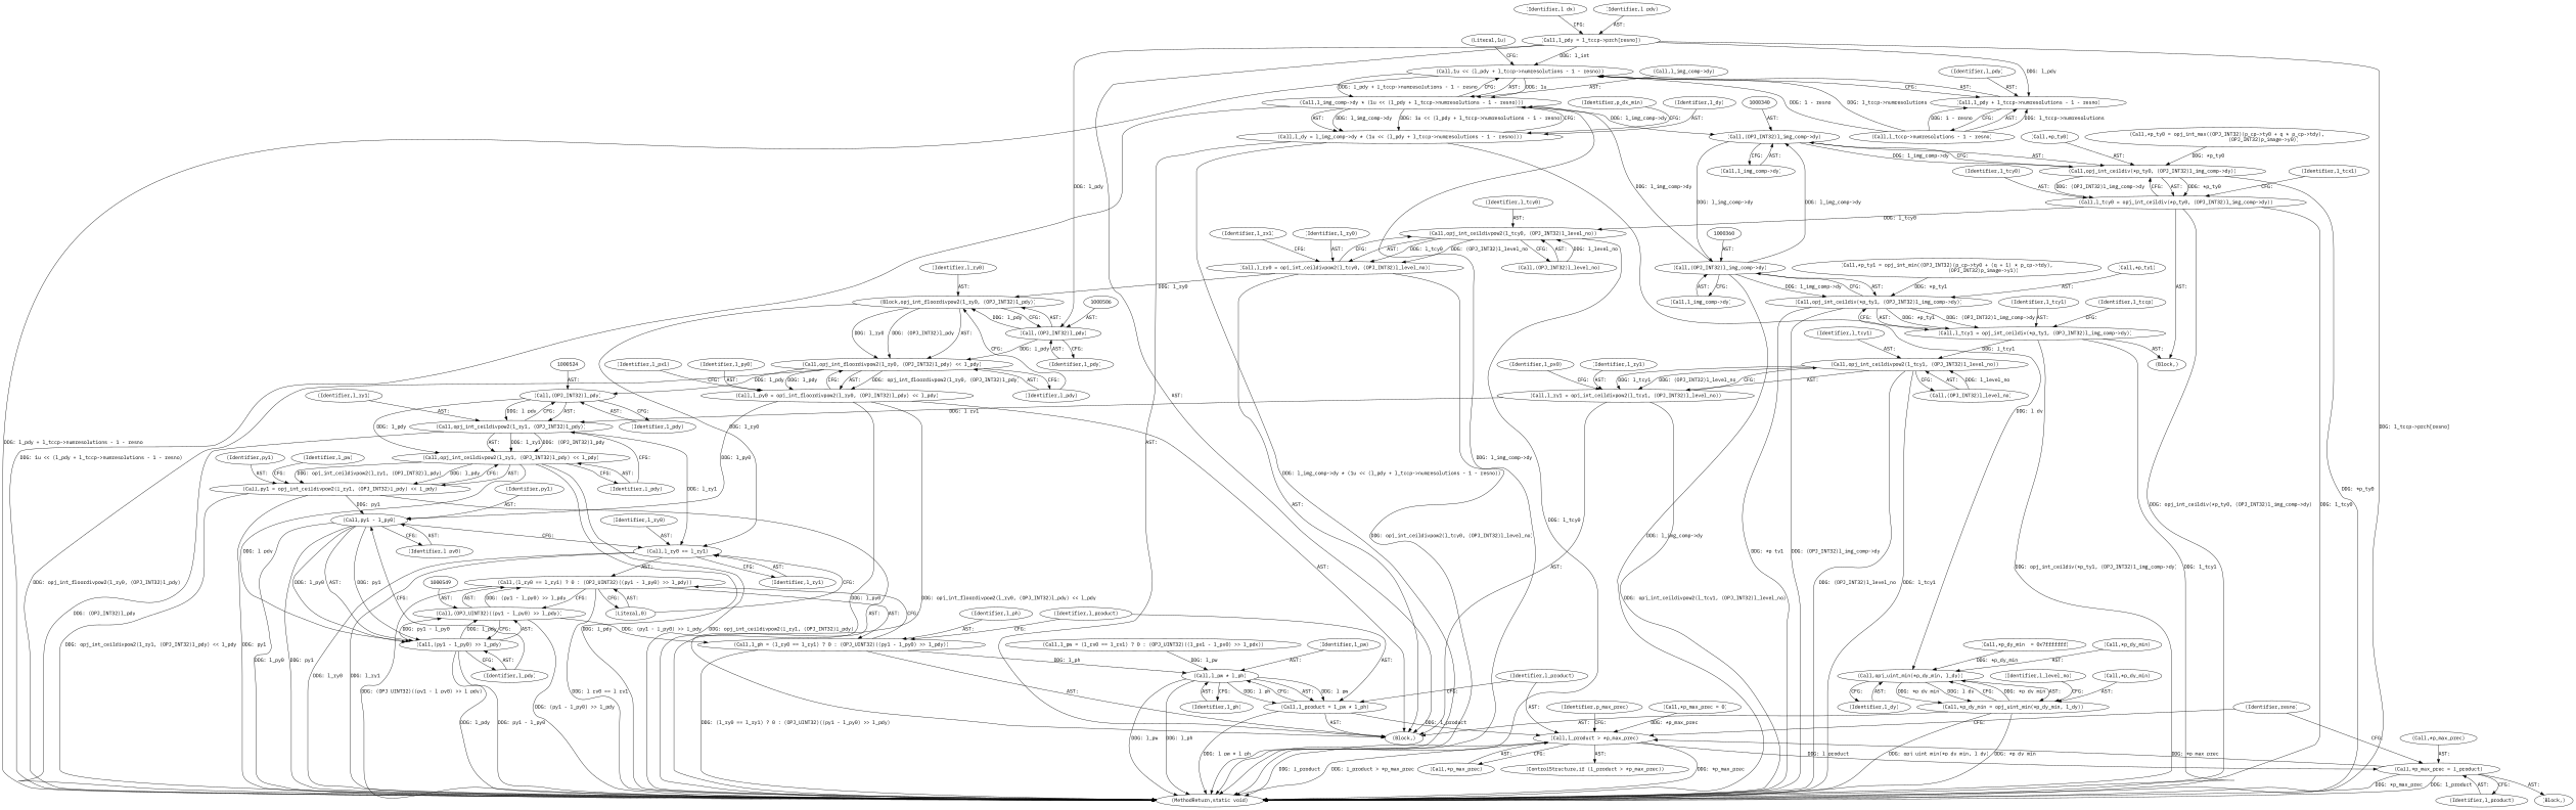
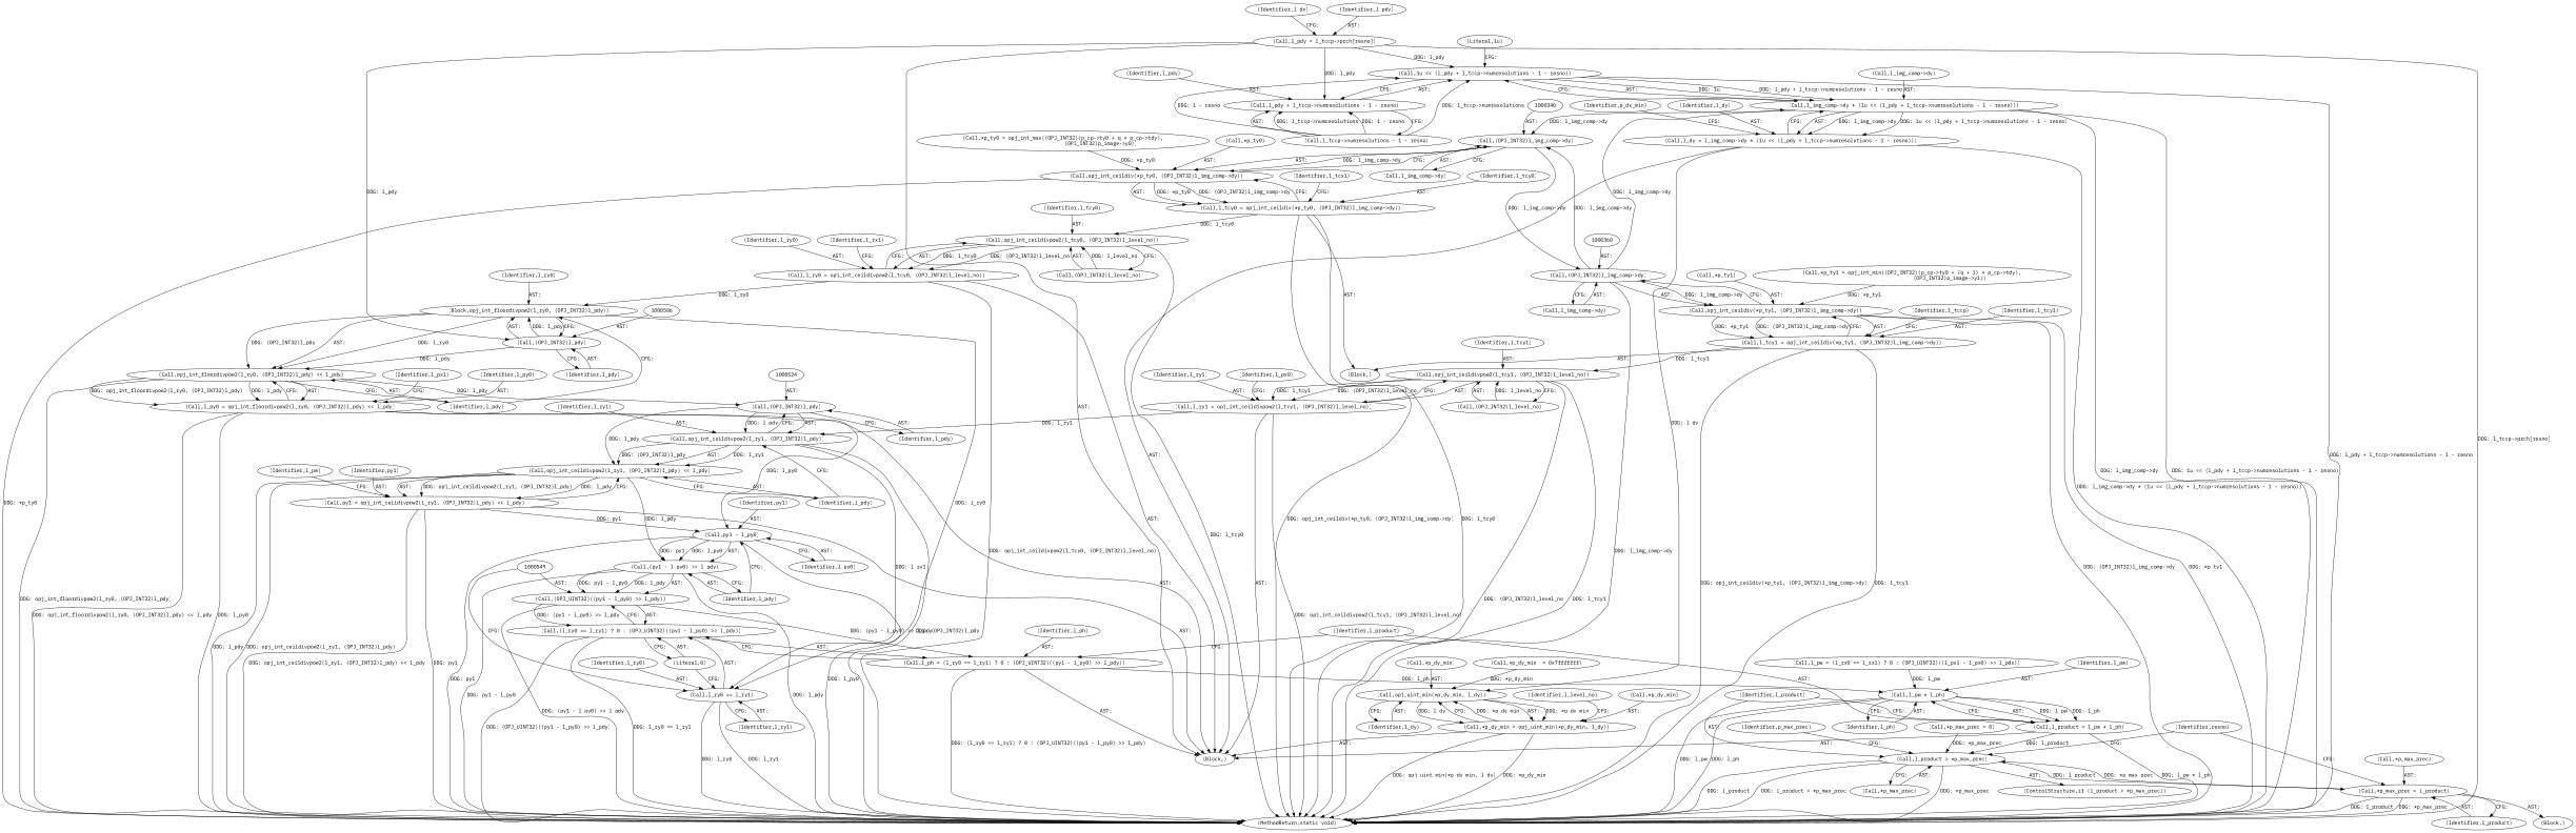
  digraph {
    fontname="IBM Plex Mono"
    node [fontname="IBM Plex Mono"]
    edge [fontname="IBM Plex Mono"]
    n1 [label="(Call,l_pdy = l_tccp->prch[resno])"]
    n2 [label="(Call,1u << (l_pdy + l_tccp->numresolutions - 1 - resno))"]
    n3 [label="(Call,l_pdy + l_tccp->numresolutions - 1 - resno)"]
    n4 [label="(Call,(OPJ_INT32)l_pdy)"]
    n5 [label="(Block,)"]
    n6 [label="(MethodReturn,static void)"]
    n7 [label="(Call,l_img_comp->dy * (1u << (l_pdy + l_tccp->numresolutions - 1 - resno)))"]
    n8 [label="(Call,l_tccp->numresolutions - 1 - resno)"]
    n9 [label="(Block,opj_int_floordivpow2(l_ry0, (OPJ_INT32)l_pdy))"]
    n10 [label="(Call,opj_int_floordivpow2(l_ry0, (OPJ_INT32)l_pdy) << l_pdy)"]
    n11 [label="(Identifier,l_pdy)"]
    n12 [label="(Call,(OPJ_INT32)l_img_comp->dy)"]
    n13 [label="(Call,l_dy = l_img_comp->dy * (1u << (l_pdy + l_tccp->numresolutions - 1 - resno)))"]
    n14 [label="(Call,opj_int_ceildiv(*p_ty0, (OPJ_INT32)l_img_comp->dy))"]
    n15 [label="(Call,(OPJ_INT32)l_img_comp->dy)"]
    n16 [label="(Call,l_img_comp->dy)"]
    n17 [label="(Call,opj_uint_min(*p_dy_min, l_dy))"]
    n18 [label="(Call,l_tcy0 = opj_int_ceildiv(*p_ty0, (OPJ_INT32)l_img_comp->dy))"]
    n19 [label="(Call,opj_int_ceildiv(*p_ty1, (OPJ_INT32)l_img_comp->dy))"]
    n20 [label="(Call,l_img_comp->dy)"]
    n21 [label="(Call,opj_int_ceildivpow2(l_tcy0, (OPJ_INT32)l_level_no))"]
    n22 [label="(Block,)"]
    n23 [label="(Call,l_ry0 = opj_int_ceildivpow2(l_tcy0, (OPJ_INT32)l_level_no))"]
    n24 [label="(Call,(OPJ_INT32)l_level_no)"]
    n25 [label="(Call,l_ry0 == l_ry1)"]
    n26 [label="(Call,l_py0 = opj_int_floordivpow2(l_ry0, (OPJ_INT32)l_pdy) << l_pdy)"]
    n27 [label="(Call,(OPJ_INT32)l_pdy)"]
    n28 [label="(Identifier,l_pdy)"]
    n29 [label="(Call,(l_ry0 == l_ry1) ? 0 : (OPJ_UINT32)((py1 - l_py0) >> l_pdy))"]
    n30 [label="(Identifier,l_ry1)"]
    n31 [label="(Call,py1 - l_py0)"]
    n32 [label="(Call,opj_int_ceildivpow2(l_ry1, (OPJ_INT32)l_pdy))"]
    n33 [label="(Call,opj_int_ceildivpow2(l_ry1, (OPJ_INT32)l_pdy) << l_pdy)"]
    n34 [label="(Identifier,l_pdy)"]
    n35 [label="(Call,(py1 - l_py0) >> l_pdy)"]
    n36 [label="(Identifier,l_py0)"]
    n37 [label="(Call,(OPJ_UINT32)((py1 - l_py0) >> l_pdy))"]
    n38 [label="(Identifier,l_pdy)"]
    n39 [label="(Call,l_ph = (l_ry0 == l_ry1) ? 0 : (OPJ_UINT32)((py1 - l_py0) >> l_pdy))"]
    n40 [label="(Call,l_pw * l_ph)"]
    n41 [label="(Literal,0)"]
    n42 [label="(Call,l_product = l_pw * l_ph)"]
    n43 [label="(Identifier,l_ph)"]
    n44 [label="(Call,l_product > *p_max_prec)"]
    n45 [label="(Call,*p_max_prec = l_product)"]
    n46 [label="(Call,*p_max_prec)"]
    n47 [label="(ControlStructure,if (l_product > *p_max_prec))"]
    n48 [label="(Block,)"]
    n49 [label="(Identifier,l_product)"]
    n50 [label="(Call,py1 = opj_int_ceildivpow2(l_ry1, (OPJ_INT32)l_pdy) << l_pdy)"]
    n51 [label="(Identifier,l_pdy)"]
    n52 [label="(Call,l_tcy1 = opj_int_ceildiv(*p_ty1, (OPJ_INT32)l_img_comp->dy))"]
    n53 [label="(Call,opj_int_ceildivpow2(l_tcy1, (OPJ_INT32)l_level_no))"]
    n54 [label="(Call,l_ry1 = opj_int_ceildivpow2(l_tcy1, (OPJ_INT32)l_level_no))"]
    n55 [label="(Call,(OPJ_INT32)l_level_no)"]
    n56 [label="(Call,*p_dy_min = opj_uint_min(*p_dy_min, l_dy))"]
    n57 [label="(Identifier,l_dy)"]
    n58 [label="(Identifier,py1)"]
    n59 [label="(Call,*p_dy_min)"]
    n60 [label="(Identifier,l_pw)"]
    n61 [label="(Identifier,l_tcy1)"]
    n62 [label="(Identifier,p_max_prec)"]
    n63 [label="(Identifier,l_tcx1)"]
    n64 [label="(Identifier,l_ry1)"]
    n65 [label="(Identifier,l_px0)"]
    n66 [label="(Call,*p_dy_min  = 0x7fffffff)"]
    n67 [label="(Identifier,l_ph)"]
    n68 [label="(Identifier,l_ry0)"]
    n69 [label="(Identifier,l_level_no)"]
    n70 [label="(Identifier,l_rx1)"]
    n71 [label="(Call,*p_ty1 = opj_int_min((OPJ_INT32)(p_cp->ty0 + (q + 1) * p_cp->tdy),\n                         (OPJ_INT32)p_image->y1))"]
    n72 [label="(Call,*p_ty0 = opj_int_max((OPJ_INT32)(p_cp->ty0 + q * p_cp->tdy),\n                         (OPJ_INT32)p_image->y0))"]
    n73 [label="(Identifier,l_pdy)"]
    n74 [label="(Call,*p_ty1)"]
    n75 [label="(Literal,1u)"]
    n76 [label="(Call,*p_dy_min)"]
    n77 [label="(Identifier,l_tcy1)"]
    n78 [label="(Call,l_img_comp->dy)"]
    n79 [label="(Identifier,l_dx)"]
    n80 [label="(Identifier,l_px1)"]
    n81 [label="(Identifier,l_pdy)"]
    n82 [label="(Identifier,l_tcy0)"]
    n83 [label="(Identifier,p_dx_min)"]
    n84 [label="(Identifier,l_py0)"]
    n85 [label="(Identifier,l_product)"]
    n86 [label="(Identifier,l_ry0)"]
    n87 [label="(Identifier,l_pw)"]
    n88 [label="(Call,*p_max_prec = 0)"]
    n89 [label="(Identifier,l_ry0)"]
    n90 [label="(Call,l_pw = (l_rx0 == l_rx1) ? 0 : (OPJ_UINT32)((l_px1 - l_px0) >> l_pdx))"]
    n91 [label="(Identifier,l_dy)"]
    n92 [label="(Identifier,resno)"]
    n93 [label="(Identifier,py1)"]
    n94 [label="(Identifier,l_ry1)"]
    n95 [label="(Identifier,l_product)"]
    n96 [label="(Identifier,l_tccp)"]
    n97 [label="(Call,*p_ty0)"]
    n98 [label="(Call,*p_max_prec)"]
    n99 [label="(Identifier,l_tcy0)"]
    1000340
    1000549
    1000524
    1000360
    1000506
-   n1 -> n2 [label="DDG: l_int"]
+   n1 -> n2 [label="DDG: l_pdy"]
    n1 -> n3 [label="DDG: l_pdy"]
    n1 -> n4 [label="DDG: l_pdy"]
    n1 -> n5 [label="AST: "]
    n1 -> n6 [label="DDG: l_tccp->prch[resno]"]
    n2 -> n3 [label="CFG: "]
    n2 -> n6 [label="DDG: l_pdy + l_tccp->numresolutions - 1 - resno"]
    n2 -> n7 [label="AST: "]
    n2 -> n7 [label="DDG: 1u"]
    n2 -> n7 [label="DDG: l_pdy + l_tccp->numresolutions - 1 - resno"]
    n3 -> n2 [label="AST: "]
    n3 -> n8 [label="CFG: "]
    n4 -> n9 [label="AST: "]
    n4 -> n9 [label="DDG: l_pdy"]
    n4 -> n10 [label="DDG: l_pdy"]
    n4 -> n11 [label="CFG: "]
    n7 -> n2 [label="CFG: "]
    n7 -> n6 [label="DDG: l_img_comp->dy"]
    n7 -> n6 [label="DDG: 1u << (l_pdy + l_tccp->numresolutions - 1 - resno)"]
    n7 -> n12 [label="DDG: l_img_comp->dy"]
    n7 -> n13 [label="AST: "]
    n7 -> n13 [label="DDG: l_img_comp->dy"]
    n7 -> n13 [label="DDG: 1u << (l_pdy + l_tccp->numresolutions - 1 - resno)"]
    n8 -> n2 [label="DDG: l_tccp->numresolutions"]
    n8 -> n2 [label="DDG: 1 - resno"]
    n8 -> n3 [label="AST: "]
    n8 -> n3 [label="DDG: l_tccp->numresolutions"]
    n8 -> n3 [label="DDG: 1 - resno"]
    n9 -> n4 [label="CFG: "]
    n9 -> n10 [label="AST: "]
    n9 -> n10 [label="DDG: l_ry0"]
    n9 -> n10 [label="DDG: (OPJ_INT32)l_pdy"]
    n9 -> n25 [label="DDG: l_ry0"]
    n10 -> n6 [label="DDG: opj_int_floordivpow2(l_ry0, (OPJ_INT32)l_pdy)"]
    n10 -> n26 [label="AST: "]
    n10 -> n26 [label="DDG: opj_int_floordivpow2(l_ry0, (OPJ_INT32)l_pdy)"]
    n10 -> n26 [label="DDG: l_pdy"]
    n10 -> n27 [label="DDG: l_pdy"]
    n10 -> n28 [label="CFG: "]
    n11 -> n4 [label="AST: "]
    n12 -> n14 [label="AST: "]
    n12 -> n14 [label="DDG: l_img_comp->dy"]
    n12 -> n15 [label="DDG: l_img_comp->dy"]
    n12 -> n16 [label="CFG: "]
    n13 -> n5 [label="AST: "]
    n13 -> n6 [label="DDG: l_img_comp->dy * (1u << (l_pdy + l_tccp->numresolutions - 1 - resno))"]
    n13 -> n7 [label="CFG: "]
    n13 -> n17 [label="DDG: l_dy"]
    n14 -> n6 [label="DDG: *p_ty0"]
    n14 -> n12 [label="CFG: "]
    n14 -> n18 [label="AST: "]
    n14 -> n18 [label="DDG: *p_ty0"]
    n14 -> n18 [label="DDG: (OPJ_INT32)l_img_comp->dy"]
    n15 -> n6 [label="DDG: l_img_comp->dy"]
    n15 -> n7 [label="DDG: l_img_comp->dy"]
    n15 -> n12 [label="DDG: l_img_comp->dy"]
    n15 -> n19 [label="AST: "]
    n15 -> n19 [label="DDG: l_img_comp->dy"]
    n15 -> n20 [label="CFG: "]
    n16 -> n12 [label="AST: "]
    n17 -> n56 [label="AST: "]
    n17 -> n56 [label="DDG: *p_dy_min"]
    n17 -> n56 [label="DDG: l_dy"]
    n17 -> n57 [label="CFG: "]
    n18 -> n6 [label="DDG: opj_int_ceildiv(*p_ty0, (OPJ_INT32)l_img_comp->dy)"]
    n18 -> n6 [label="DDG: l_tcy0"]
    n18 -> n14 [label="CFG: "]
    n18 -> n21 [label="DDG: l_tcy0"]
    n18 -> n22 [label="AST: "]
    n19 -> n6 [label="DDG: *p_ty1"]
    n19 -> n6 [label="DDG: (OPJ_INT32)l_img_comp->dy"]
    n19 -> n15 [label="CFG: "]
    n19 -> n52 [label="AST: "]
    n19 -> n52 [label="DDG: *p_ty1"]
    n19 -> n52 [label="DDG: (OPJ_INT32)l_img_comp->dy"]
    n20 -> n15 [label="AST: "]
    n21 -> n6 [label="DDG: l_tcy0"]
    n21 -> n23 [label="AST: "]
    n21 -> n23 [label="DDG: l_tcy0"]
    n21 -> n23 [label="DDG: (OPJ_INT32)l_level_no"]
    n21 -> n24 [label="CFG: "]
    n23 -> n5 [label="AST: "]
    n23 -> n6 [label="DDG: opj_int_ceildivpow2(l_tcy0, (OPJ_INT32)l_level_no)"]
    n23 -> n9 [label="DDG: l_ry0"]
    n23 -> n21 [label="CFG: "]
    n24 -> n21 [label="AST: "]
    n24 -> n21 [label="DDG: l_level_no"]
    n25 -> n6 [label="DDG: l_ry1"]
    n25 -> n6 [label="DDG: l_ry0"]
    n25 -> n29 [label="AST: "]
    n25 -> n30 [label="CFG: "]
    n26 -> n5 [label="AST: "]
    n26 -> n6 [label="DDG: opj_int_floordivpow2(l_ry0, (OPJ_INT32)l_pdy) << l_pdy"]
    n26 -> n6 [label="DDG: l_py0"]
    n26 -> n10 [label="CFG: "]
    n26 -> n31 [label="DDG: l_py0"]
    n27 -> n32 [label="AST: "]
    n27 -> n32 [label="DDG: l_pdy"]
    n27 -> n33 [label="DDG: l_pdy"]
    n27 -> n34 [label="CFG: "]
    n28 -> n9 [label="CFG: "]
    n28 -> n10 [label="AST: "]
    n29 -> n6 [label="DDG: (OPJ_UINT32)((py1 - l_py0) >> l_pdy)"]
    n29 -> n6 [label="DDG: l_ry0 == l_ry1"]
    n29 -> n37 [label="CFG: "]
    n29 -> n39 [label="AST: "]
    n29 -> n41 [label="CFG: "]
    n30 -> n25 [label="AST: "]
    n31 -> n6 [label="DDG: l_py0"]
    n31 -> n6 [label="DDG: py1"]
    n31 -> n35 [label="AST: "]
    n31 -> n35 [label="DDG: py1"]
    n31 -> n35 [label="DDG: l_py0"]
    n31 -> n36 [label="CFG: "]
    n32 -> n6 [label="DDG: (OPJ_INT32)l_pdy"]
    n32 -> n25 [label="DDG: l_ry1"]
    n32 -> n27 [label="CFG: "]
    n32 -> n33 [label="AST: "]
    n32 -> n33 [label="DDG: l_ry1"]
    n32 -> n33 [label="DDG: (OPJ_INT32)l_pdy"]
    n33 -> n6 [label="DDG: l_pdy"]
    n33 -> n6 [label="DDG: opj_int_ceildivpow2(l_ry1, (OPJ_INT32)l_pdy)"]
    n33 -> n35 [label="DDG: l_pdy"]
    n33 -> n50 [label="AST: "]
    n33 -> n50 [label="DDG: opj_int_ceildivpow2(l_ry1, (OPJ_INT32)l_pdy)"]
    n33 -> n50 [label="DDG: l_pdy"]
    n33 -> n51 [label="CFG: "]
    n34 -> n27 [label="AST: "]
    n35 -> n6 [label="DDG: l_pdy"]
    n35 -> n6 [label="DDG: py1 - l_py0"]
    n35 -> n37 [label="AST: "]
    n35 -> n37 [label="DDG: py1 - l_py0"]
    n35 -> n37 [label="DDG: l_pdy"]
    n35 -> n38 [label="CFG: "]
    n36 -> n31 [label="AST: "]
    n37 -> n6 [label="DDG: (py1 - l_py0) >> l_pdy"]
    n37 -> n29 [label="AST: "]
    n37 -> n29 [label="DDG: (py1 - l_py0) >> l_pdy"]
-   n37 -> n35 [label="CFG: "]
    n37 -> n39 [label="DDG: (py1 - l_py0) >> l_pdy"]
    n38 -> n31 [label="CFG: "]
    n38 -> n35 [label="AST: "]
    n39 -> n5 [label="AST: "]
    n39 -> n6 [label="DDG: (l_ry0 == l_ry1) ? 0 : (OPJ_UINT32)((py1 - l_py0) >> l_pdy)"]
    n39 -> n29 [label="CFG: "]
    n39 -> n40 [label="DDG: l_ph"]
    n40 -> n6 [label="DDG: l_pw"]
    n40 -> n6 [label="DDG: l_ph"]
    n40 -> n42 [label="AST: "]
    n40 -> n42 [label="DDG: l_pw"]
    n40 -> n42 [label="DDG: l_ph"]
    n40 -> n43 [label="CFG: "]
    n41 -> n25 [label="CFG: "]
    n41 -> n29 [label="AST: "]
    n42 -> n5 [label="AST: "]
    n42 -> n6 [label="DDG: l_pw * l_ph"]
    n42 -> n40 [label="CFG: "]
    n42 -> n44 [label="DDG: l_product"]
    n43 -> n40 [label="AST: "]
    n44 -> n6 [label="DDG: *p_max_prec"]
    n44 -> n6 [label="DDG: l_product"]
    n44 -> n6 [label="DDG: l_product > *p_max_prec"]
    n44 -> n45 [label="DDG: l_product"]
    n44 -> n46 [label="CFG: "]
    n44 -> n47 [label="AST: "]
    n45 -> n6 [label="DDG: l_product"]
    n45 -> n6 [label="DDG: *p_max_prec"]
    n45 -> n44 [label="DDG: *p_max_prec"]
    n45 -> n48 [label="AST: "]
    n45 -> n49 [label="CFG: "]
    n46 -> n44 [label="AST: "]
    n49 -> n45 [label="AST: "]
    n50 -> n5 [label="AST: "]
    n50 -> n6 [label="DDG: opj_int_ceildivpow2(l_ry1, (OPJ_INT32)l_pdy) << l_pdy"]
    n50 -> n6 [label="DDG: py1"]
    n50 -> n31 [label="DDG: py1"]
    n50 -> n33 [label="CFG: "]
    n51 -> n32 [label="CFG: "]
    n51 -> n33 [label="AST: "]
    n52 -> n6 [label="DDG: opj_int_ceildiv(*p_ty1, (OPJ_INT32)l_img_comp->dy)"]
    n52 -> n6 [label="DDG: l_tcy1"]
    n52 -> n19 [label="CFG: "]
    n52 -> n22 [label="AST: "]
    n52 -> n53 [label="DDG: l_tcy1"]
    n53 -> n6 [label="DDG: (OPJ_INT32)l_level_no"]
    n53 -> n6 [label="DDG: l_tcy1"]
    n53 -> n54 [label="AST: "]
    n53 -> n54 [label="DDG: l_tcy1"]
    n53 -> n54 [label="DDG: (OPJ_INT32)l_level_no"]
    n53 -> n55 [label="CFG: "]
    n54 -> n5 [label="AST: "]
    n54 -> n6 [label="DDG: opj_int_ceildivpow2(l_tcy1, (OPJ_INT32)l_level_no)"]
    n54 -> n32 [label="DDG: l_ry1"]
    n54 -> n53 [label="CFG: "]
    n55 -> n53 [label="AST: "]
    n55 -> n53 [label="DDG: l_level_no"]
    n56 -> n5 [label="AST: "]
    n56 -> n6 [label="DDG: opj_uint_min(*p_dy_min, l_dy)"]
    n56 -> n6 [label="DDG: *p_dy_min"]
    n56 -> n17 [label="CFG: "]
    n56 -> n17 [label="DDG: *p_dy_min"]
    n57 -> n17 [label="AST: "]
    n58 -> n50 [label="AST: "]
    n59 -> n17 [label="AST: "]
    n60 -> n50 [label="CFG: "]
    n61 -> n53 [label="AST: "]
    n62 -> n44 [label="CFG: "]
    n63 -> n18 [label="CFG: "]
    n64 -> n54 [label="AST: "]
    n65 -> n54 [label="CFG: "]
    n66 -> n17 [label="DDG: *p_dy_min"]
    n67 -> n39 [label="AST: "]
    n68 -> n9 [label="AST: "]
    n69 -> n56 [label="CFG: "]
    n70 -> n23 [label="CFG: "]
    n71 -> n19 [label="DDG: *p_ty1"]
    n72 -> n14 [label="DDG: *p_ty0"]
    n73 -> n3 [label="AST: "]
    n74 -> n19 [label="AST: "]
    n75 -> n2 [label="CFG: "]
    n76 -> n56 [label="AST: "]
    n77 -> n52 [label="AST: "]
    n78 -> n7 [label="AST: "]
    n79 -> n1 [label="CFG: "]
    n80 -> n26 [label="CFG: "]
    n81 -> n1 [label="AST: "]
    n82 -> n18 [label="AST: "]
    n83 -> n13 [label="CFG: "]
    n84 -> n26 [label="AST: "]
    n85 -> n39 [label="CFG: "]
    n85 -> n42 [label="AST: "]
    n86 -> n23 [label="AST: "]
    n87 -> n40 [label="AST: "]
    n88 -> n44 [label="DDG: *p_max_prec"]
    n89 -> n25 [label="AST: "]
    n90 -> n40 [label="DDG: l_pw"]
    n91 -> n13 [label="AST: "]
    n92 -> n44 [label="CFG: "]
    n92 -> n45 [label="CFG: "]
    n93 -> n31 [label="AST: "]
    n94 -> n32 [label="AST: "]
    n95 -> n42 [label="CFG: "]
    n95 -> n44 [label="AST: "]
    n96 -> n52 [label="CFG: "]
    n97 -> n14 [label="AST: "]
    n98 -> n45 [label="AST: "]
    n99 -> n21 [label="AST: "]
    1000340 -> n12 [label="AST: "]
-   n31 -> n25 [label="CFG: "]
+   1000549 -> n25 [label="CFG: "]
    1000549 -> n37 [label="AST: "]
    1000524 -> n27 [label="AST: "]
    1000360 -> n15 [label="AST: "]
    1000506 -> n4 [label="AST: "]
  }
